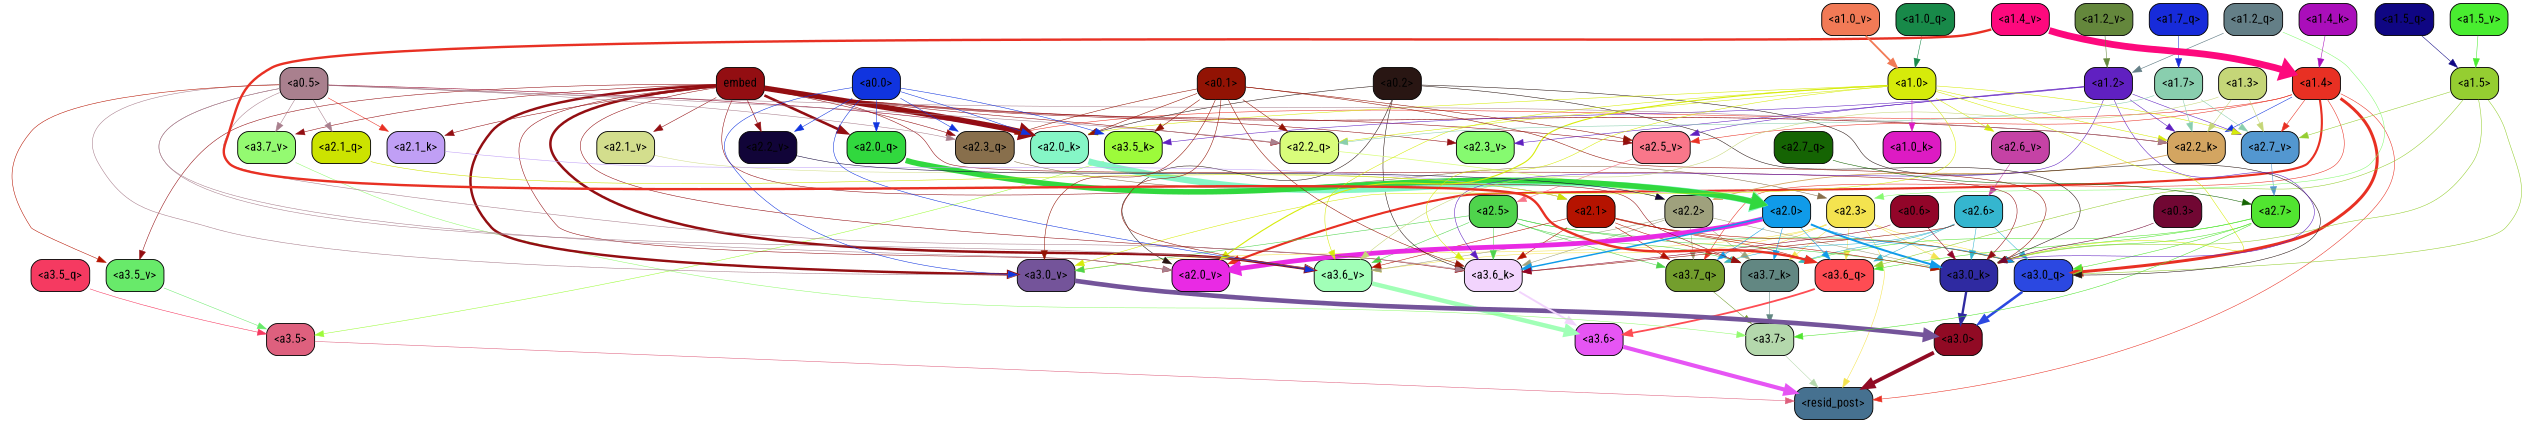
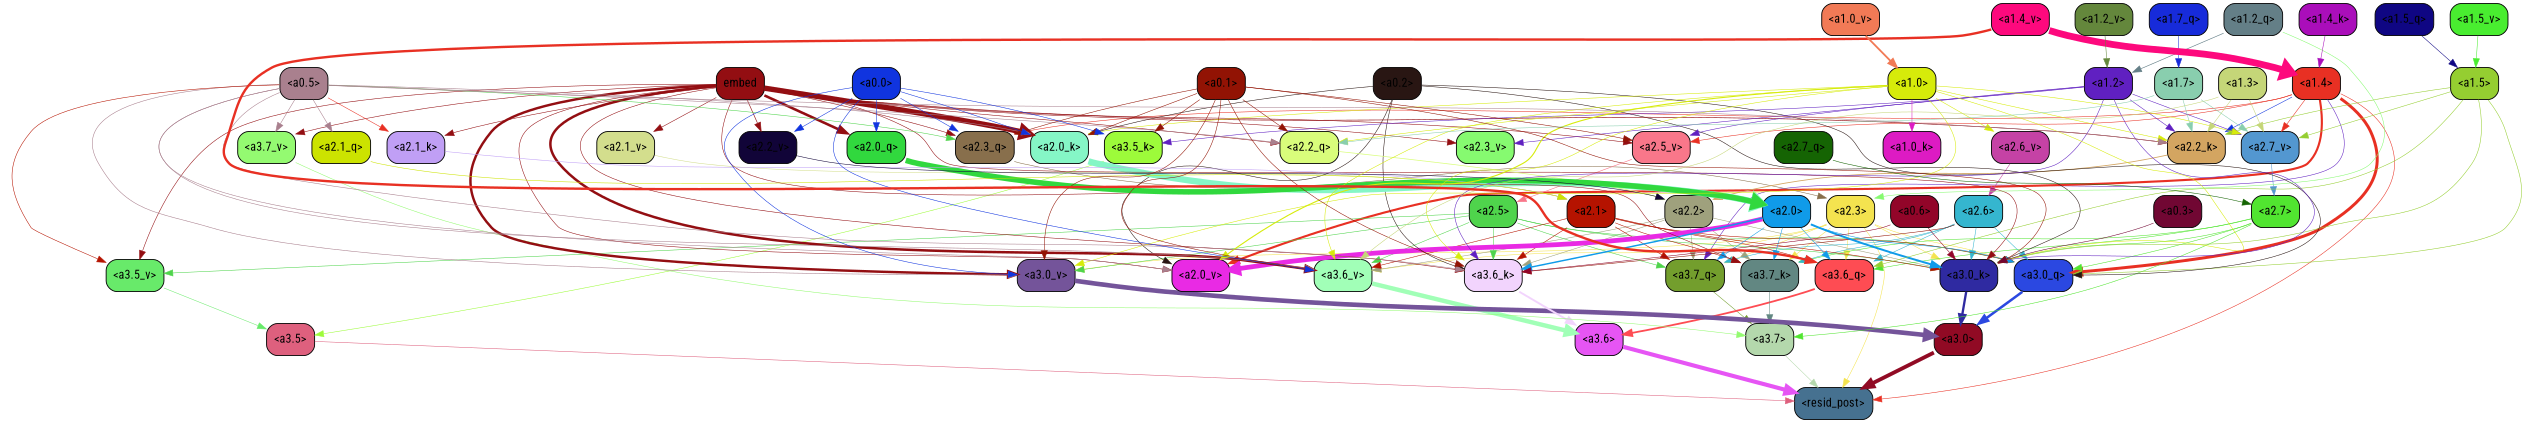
  strict digraph {
    fontname="Roboto Condensed"
    splines=true
    node [color=black fontname="Roboto Condensed" shape=box style="filled, rounded"]
    edge [color="#930e12" fontname="Roboto Condensed" penwidth=0.6]
    "<a3.7>" [fillcolor="#b4d8ac"]
    "<resid_post>" [fillcolor="#467190"]
    "<a3.6>" [fillcolor="#e655f4"]
    "<a3.5>" [fillcolor="#de607e"]
    "<a3.0>" [fillcolor="#910a24"]
    "<a2.3>" [fillcolor="#f4e34f"]
    "<a3.7_q>" [fillcolor="#739e2d"]
    "<a3.6_q>" [fillcolor="#fe4c53"]
    "<a3.0_q>" [fillcolor="#2b48e1"]
    "<a3.7_k>" [fillcolor="#628782"]
    "<a3.0_k>" [fillcolor="#2f2aa1"]
    "<a3.6_v>" [fillcolor="#a1ffb7"]
    "<a3.0_v>" [fillcolor="#74549a"]
    "<a1.4>" [fillcolor="#e83023"]
    "<a2.3_q>" [fillcolor="#886f4c"]
    "<a2.2_k>" [fillcolor="#d3a561"]
    "<a2.7_v>" [fillcolor="#5397d0"]
    "<a2.5_v>" [fillcolor="#f9778a"]
    "<a2.0_v>" [fillcolor="#e92ae4"]
    "<a2.2>" [fillcolor="#9fa17d"]
    "<a2.7>" [fillcolor="#51e530"]
    "<a2.6_v>" [fillcolor="#c542a5"]
    "<a2.6>" [fillcolor="#35b6cf"]
    "<a2.5>" [fillcolor="#4fd44c"]
    "<a2.1_v>" [fillcolor="#d3de8d"]
    "<a2.1>" [fillcolor="#b51300"]
    "<a3.6_k>" [fillcolor="#f2d4fd"]
    "<a2.0>" [fillcolor="#109be9"]
-   "<a3.5_q>" [fillcolor="#f53a61"]
    "<a3.5_k>" [fillcolor="#9dfb3a"]
    "<a3.7_v>" [fillcolor="#94fa71"]
    "<a3.5_v>" [fillcolor="#68ea6a"]
    "<a1.5>" [fillcolor="#95ce31"]
    "<a0.2>" [fillcolor="#291613"]
    "<a2.0_k>" [fillcolor="#85f6c6"]
    embed [fillcolor="#930e12"]
    "<a2.2_q>" [fillcolor="#d9fd7b"]
    "<a2.0_q>" [fillcolor="#31d83e"]
    "<a2.1_k>" [fillcolor="#c09ff5"]
    "<a2.3_v>" [fillcolor="#86fa70"]
    "<a2.2_v>" [fillcolor="#110438"]
    "<a1.2>" [fillcolor="#6020c1"]
    "<a1.0>" [fillcolor="#d6eb0a"]
    "<a1.0_k>" [fillcolor="#dd1bc3"]
    "<a0.6>" [fillcolor="#920529"]
    "<a0.5>" [fillcolor="#a9808e"]
    "<a2.1_q>" [fillcolor="#cce300"]
    "<a0.1>" [fillcolor="#921304"]
    "<a0.0>" [fillcolor="#1034df"]
    "<a0.3>" [fillcolor="#710733"]
    "<a1.3>" [fillcolor="#c5d678"]
    "<a2.7_q>" [fillcolor="#156403"]
    "<a1.7>" [fillcolor="#89ceae"]
    "<a1.7_q>" [fillcolor="#172bda"]
    "<a1.5_q>" [fillcolor="#0f0683"]
    "<a1.2_q>" [fillcolor="#647f87"]
-   "<a1.0_q>" [fillcolor="#188949"]
    "<a1.4_k>" [fillcolor="#aa0eba"]
    "<a1.5_v>" [fillcolor="#49ed30"]
    "<a1.4_v>" [fillcolor="#fd097d"]
    "<a1.2_v>" [fillcolor="#64873c"]
    "<a1.0_v>" [fillcolor="#f17a56"]
    "<a3.7>" -> "<resid_post>" [color="#b4d8ac"]
    "<a3.6>" -> "<resid_post>" [color="#e655f4" penwidth=4.646730065345764]
    "<a3.5>" -> "<resid_post>" [color="#de607e"]
    "<a3.0>" -> "<resid_post>" [color="#910a24" penwidth=4.323132634162903]
    "<a2.3>" -> "<resid_post>" [color="#f4e34f"]
    "<a2.3>" -> "<a3.7_q>" [color="#f4e34f"]
    "<a2.3>" -> "<a3.6_q>" [color="#f4e34f"]
    "<a2.3>" -> "<a3.0_q>" [color="#f4e34f"]
    "<a2.3>" -> "<a3.7_k>" [color="#f4e34f"]
    "<a2.3>" -> "<a3.0_k>" [color="#f4e34f"]
    "<a2.3>" -> "<a3.6_v>" [color="#f4e34f"]
    "<a2.3>" -> "<a3.0_v>" [color="#f4e34f"]
    "<a3.7_q>" -> "<a3.7>" [color="#739e2d"]
    "<a3.6_q>" -> "<a3.6>" [color="#fe4c53" penwidth=2.03758105635643]
    "<a3.0_q>" -> "<a3.0>" [color="#2b48e1" penwidth=2.8638100624084473]
    "<a3.7_k>" -> "<a3.7>" [color="#628782"]
    "<a3.0_k>" -> "<a3.0>" [color="#2f2aa1" penwidth=2.6274144649505615]
    "<a3.6_v>" -> "<a3.6>" [color="#a1ffb7" penwidth=5.002329230308533]
    "<a3.0_v>" -> "<a3.0>" [color="#74549a" penwidth=5.188832879066467]
    "<a1.4>" -> "<resid_post>" [color="#e83023"]
-   "<a1.4>" -> "<a3.7_q>" [color="#e83023"]
+   "<a1.4>" -> "<a3.7_q>" [color="#6020c1"]
    "<a1.4>" -> "<a3.0_q>" [color="#e83023" penwidth=3.34255850315094]
    "<a1.4>" -> "<a2.3_q>" [color="#e83023"]
    "<a1.4>" -> "<a2.2_k>" [color="#1034df"]
    "<a1.4>" -> "<a2.7_v>" [color="#e83023"]
    "<a1.4>" -> "<a2.5_v>" [color="#e83023"]
    "<a1.4>" -> "<a2.0_v>" [color="#e83023" penwidth=2.387977123260498]
    "<a2.3_q>" -> "<a2.3>" [color="#886f4c"]
    "<a2.2_k>" -> "<a2.2>" [color="#d3a561" penwidth=0.9331893920898438]
    "<a2.7_v>" -> "<a2.7>" [color="#5397d0"]
    "<a2.5_v>" -> "<a2.5>" [color="#f9778a" penwidth=0.6657319068908691]
    "<a2.2>" -> "<a3.7_q>" [color="#9fa17d"]
    "<a2.2>" -> "<a3.7_k>" [color="#9fa17d"]
    "<a2.2>" -> "<a3.0_k>" [color="#9fa17d"]
    "<a2.2>" -> "<a3.6_v>" [color="#9fa17d"]
    "<a2.2>" -> "<a3.6_k>" [color="#9fa17d"]
    "<a2.7>" -> "<a3.7>" [color="#51e530"]
    "<a2.7>" -> "<a3.6_q>" [color="#51e530"]
    "<a2.7>" -> "<a3.0_q>" [color="#51e530"]
    "<a2.7>" -> "<a3.7_k>" [color="#51e530"]
    "<a2.7>" -> "<a3.0_k>" [color="#51e530"]
    "<a2.6_v>" -> "<a2.6>" [color="#c542a5"]
    "<a2.6>" -> "<a3.7_q>" [color="#35b6cf"]
    "<a2.6>" -> "<a3.6_q>" [color="#35b6cf"]
    "<a2.6>" -> "<a3.0_q>" [color="#35b6cf"]
    "<a2.6>" -> "<a3.7_k>" [color="#35b6cf"]
    "<a2.6>" -> "<a3.0_k>" [color="#35b6cf"]
    "<a2.6>" -> "<a3.6_k>" [color="#921304"]
    "<a2.5>" -> "<a3.7_q>" [color="#4fd44c"]
    "<a2.5>" -> "<a3.0_q>" [color="#4fd44c"]
-   "<a2.5>" -> "<a3.7_k>" [color="#4fd44c"]
+   "<a2.5>" -> "<a3.5_v>" [color="#4fd44c"]
    "<a2.5>" -> "<a3.0_k>" [color="#4fd44c"]
    "<a2.5>" -> "<a3.6_v>" [color="#4fd44c"]
    "<a2.5>" -> "<a3.0_v>" [color="#4fd44c"]
    "<a2.5>" -> "<a3.6_k>" [color="#4fd44c"]
    "<a2.1_v>" -> "<a2.1>" [color="#d3de8d"]
    "<a2.1>" -> "<a3.7_q>" [color="#b51300"]
    "<a2.1>" -> "<a3.6_q>" [color="#b51300"]
    "<a2.1>" -> "<a3.0_q>" [color="#b51300"]
    "<a2.1>" -> "<a3.7_k>" [color="#b51300"]
    "<a2.1>" -> "<a3.0_k>" [color="#b51300"]
    "<a2.1>" -> "<a3.6_v>" [color="#b51300"]
    "<a2.1>" -> "<a3.6_k>" [color="#b51300"]
    "<a3.6_k>" -> "<a3.6>" [color="#f2d4fd" penwidth=2.174198240041733]
    "<a2.0>" -> "<a3.7_q>" [color="#109be9"]
    "<a2.0>" -> "<a3.6_q>" [color="#109be9"]
    "<a2.0>" -> "<a3.0_q>" [color="#109be9"]
    "<a2.0>" -> "<a3.7_k>" [color="#109be9"]
    "<a2.0>" -> "<a3.0_k>" [color="#109be9" penwidth=2.2218968719244003]
    "<a2.0>" -> "<a2.0_v>" [color="#e92ae4" penwidth=5.380099236965179]
    "<a2.0>" -> "<a3.6_k>" [color="#109be9" penwidth=1.6454488784074783]
-   "<a3.5_q>" -> "<a3.5>" [color="#f53a61"]
    "<a3.5_k>" -> "<a3.5>" [color="#9dfb3a"]
    "<a3.7_v>" -> "<a3.7>" [color="#94fa71"]
    "<a3.5_v>" -> "<a3.5>" [color="#68ea6a"]
    "<a1.5>" -> "<a3.6_q>" [color="#95ce31"]
    "<a1.5>" -> "<a3.0_q>" [color="#95ce31"]
    "<a1.5>" -> "<a3.0_k>" [color="#95ce31"]
+   "<a1.5>" -> "<a2.2_k>" [color="#95ce31"]
    "<a1.5>" -> "<a2.7_v>" [color="#95ce31"]
    "<a0.2>" -> "<a3.0_q>" [color="#291613"]
    "<a0.2>" -> "<a3.0_k>" [color="#291613"]
    "<a0.2>" -> "<a2.0_v>" [color="#291613"]
    "<a0.2>" -> "<a3.6_k>" [color="#291613"]
    "<a0.2>" -> "<a2.0_k>" [color="#291613"]
    "<a2.0_k>" -> "<a2.0>" [color="#85f6c6" penwidth=7.158664226531982]
    embed -> "<a3.7_k>"
    embed -> "<a3.0_k>"
    embed -> "<a3.6_v>" [penwidth=2.8301228284835815]
    embed -> "<a3.0_v>" [penwidth=2.7660785913467407]
    embed -> "<a2.3_q>"
    embed -> "<a2.2_k>" [penwidth=0.7099294662475586]
    embed -> "<a2.5_v>"
    embed -> "<a2.0_v>"
    embed -> "<a2.1_v>"
    embed -> "<a3.6_k>"
    embed -> "<a3.7_v>"
    embed -> "<a3.5_v>"
    embed -> "<a2.0_k>" [penwidth=6.075345039367676]
    embed -> "<a2.2_q>"
    embed -> "<a2.0_q>" [penwidth=2.918822765350342]
    embed -> "<a2.1_k>"
    embed -> "<a2.3_v>"
    embed -> "<a2.2_v>" [penwidth=0.6909599304199219]
    "<a2.2_q>" -> "<a2.2>" [color="#d9fd7b" penwidth=0.8114519119262695]
    "<a2.0_q>" -> "<a2.0>" [color="#31d83e" penwidth=6.2323237657547]
    "<a2.1_k>" -> "<a2.1>" [color="#c09ff5"]
    "<a2.2_v>" -> "<a2.2>" [color="#110438"]
    "<a1.2>" -> "<a3.0_k>" [color="#6020c1"]
    "<a1.2>" -> "<a2.2_k>" [color="#6020c1"]
    "<a1.2>" -> "<a2.7_v>" [color="#6020c1"]
    "<a1.2>" -> "<a2.5_v>" [color="#6020c1"]
    "<a1.2>" -> "<a3.6_k>" [color="#6020c1"]
    "<a1.2>" -> "<a3.5_k>" [color="#6020c1"]
    "<a1.2>" -> "<a2.3_v>" [color="#6020c1"]
    "<a1.0>" -> "<a3.0_k>" [color="#d6eb0a"]
    "<a1.0>" -> "<a3.6_v>" [color="#d6eb0a"]
    "<a1.0>" -> "<a3.0_v>" [color="#d6eb0a"]
    "<a1.0>" -> "<a2.2_k>" [color="#d6eb0a"]
    "<a1.0>" -> "<a2.7_v>" [color="#d6eb0a"]
    "<a1.0>" -> "<a2.0_v>" [color="#d6eb0a" penwidth=1.2435333728790283]
    "<a1.0>" -> "<a2.6_v>" [color="#d6eb0a"]
    "<a1.0>" -> "<a3.6_k>" [color="#d6eb0a"]
    "<a1.0>" -> "<a2.0_k>" [color="#d6eb0a"]
    "<a1.0>" -> "<a2.2_q>" [color="#d6eb0a"]
    "<a1.0>" -> "<a1.0_k>" [color="#dd1bc3"]
    "<a0.6>" -> "<a3.0_k>" [color="#920529"]
    "<a0.6>" -> "<a3.6_k>" [color="#920529"]
    "<a0.5>" -> "<a3.6_v>" [color="#a9808e"]
    "<a0.5>" -> "<a3.0_v>" [color="#a9808e" penwidth=0.6124261617660522]
-   "<a0.5>" -> "<a2.3_q>" [color="#a9808e"]
+   "<a0.5>" -> "<a2.3_q>" [color="#4fd44c"]
    "<a0.5>" -> "<a2.2_k>" [color="#a9808e"]
    "<a0.5>" -> "<a2.0_v>" [color="#a9808e"]
    "<a0.5>" -> "<a3.6_k>" [color="#a9808e"]
    "<a0.5>" -> "<a3.7_v>" [color="#a9808e"]
    "<a0.5>" -> "<a3.5_v>" [color="#b51300"]
-   "<a0.5>" -> "<a2.0_k>" [color="#920529" penwidth=0.6112704277038574]
+   "<a0.5>" -> "<a2.0_k>" [color="#a9808e" penwidth=0.6112704277038574]
    "<a0.5>" -> "<a2.2_q>" [color="#a9808e"]
    "<a0.5>" -> "<a2.1_k>" [color="#e83023"]
    "<a0.5>" -> "<a2.1_q>" [color="#a9808e"]
    "<a2.1_q>" -> "<a2.1>" [color="#cce300"]
    "<a0.1>" -> "<a3.0_k>" [color="#921304"]
    "<a0.1>" -> "<a3.6_v>" [color="#921304"]
    "<a0.1>" -> "<a3.0_v>" [color="#921304"]
    "<a0.1>" -> "<a2.3_q>" [color="#921304"]
    "<a0.1>" -> "<a2.5_v>" [color="#921304"]
    "<a0.1>" -> "<a3.6_k>" [color="#921304"]
    "<a0.1>" -> "<a3.5_k>" [color="#921304"]
    "<a0.1>" -> "<a2.0_k>" [color="#921304"]
    "<a0.1>" -> "<a2.2_q>" [color="#921304"]
    "<a0.0>" -> "<a3.6_v>" [color="#1034df"]
    "<a0.0>" -> "<a3.0_v>" [color="#1034df"]
    "<a0.0>" -> "<a2.3_q>" [color="#1034df"]
    "<a0.0>" -> "<a3.5_k>" [color="#1034df"]
    "<a0.0>" -> "<a2.0_k>" [color="#1034df"]
    "<a0.0>" -> "<a2.0_q>" [color="#1034df"]
    "<a0.0>" -> "<a2.2_v>" [color="#1034df"]
    "<a0.3>" -> "<a3.0_k>" [color="#710733"]
    "<a1.3>" -> "<a3.6_v>" [color="#c5d678"]
    "<a1.3>" -> "<a2.2_k>" [color="#c5d678"]
    "<a1.3>" -> "<a2.7_v>" [color="#c5d678"]
    "<a2.7_q>" -> "<a2.7>" [color="#156403"]
    "<a1.7>" -> "<a2.2_k>" [color="#89ceae"]
    "<a1.7>" -> "<a2.7_v>" [color="#89ceae"]
    "<a1.7>" -> "<a2.2_q>" [color="#89ceae"]
    "<a1.7_q>" -> "<a1.7>" [color="#172bda"]
    "<a1.5_q>" -> "<a1.5>" [color="#0f0683"]
    "<a1.2_q>" -> "<a2.3>" [color="#86fa70"]
    "<a1.2_q>" -> "<a1.2>" [color="#647f87" penwidth=0.6965713500976562]
-   "<a1.0_q>" -> "<a1.0>" [color="#188949"]
    "<a1.4_k>" -> "<a1.4>" [color="#aa0eba"]
    "<a1.5_v>" -> "<a1.5>" [color="#49ed30"]
    "<a1.4_v>" -> "<a3.6_q>" [color="#e83023" penwidth=2.700703263282776]
    "<a1.4_v>" -> "<a1.4>" [color="#fd097d" penwidth=7.649995803833008]
    "<a1.2_v>" -> "<a1.2>" [color="#64873c"]
    "<a1.0_v>" -> "<a1.0>" [color="#f17a56" penwidth=2.050852060317993]
  }
